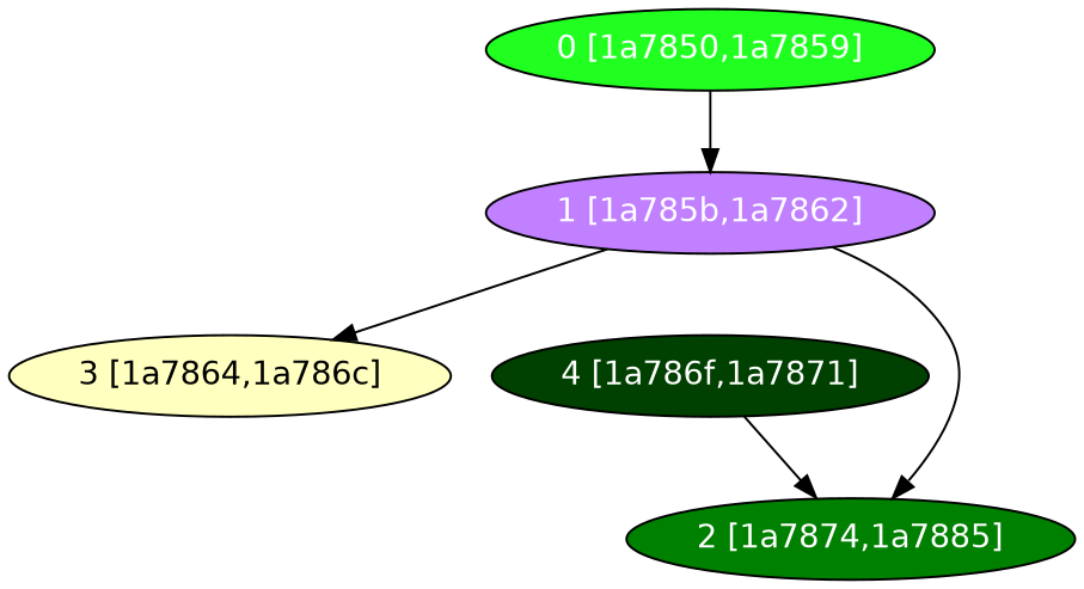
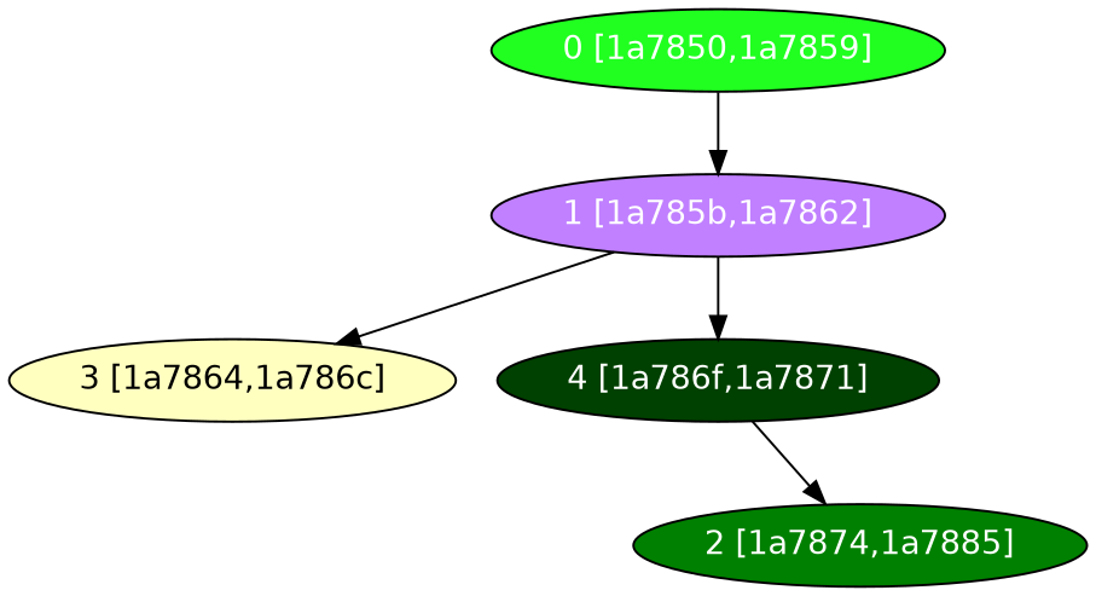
  digraph {
    fontname="DejaVu Sans"
    node [fontcolor="#ffffff" fontname="DejaVu Sans" shape=oval style=filled]
    edge [fontname="DejaVu Sans"]
    n1 [fillcolor="#20FF20" label="0 [1a7850,1a7859]"]
    n2 [fillcolor="#C080FF" label="1 [1a785b,1a7862]"]
    n3 [fillcolor="#FFFFC0" fontcolor="#000000" label="3 [1a7864,1a786c]"]
    n4 [fillcolor="#004000" label="4 [1a786f,1a7871]"]
    n5 [fillcolor="#008000" label="2 [1a7874,1a7885]"]
    n1 -> n2
    n2 -> n3
-   n2 -> n5
+   n2 -> n4
    n4 -> n5
  }
